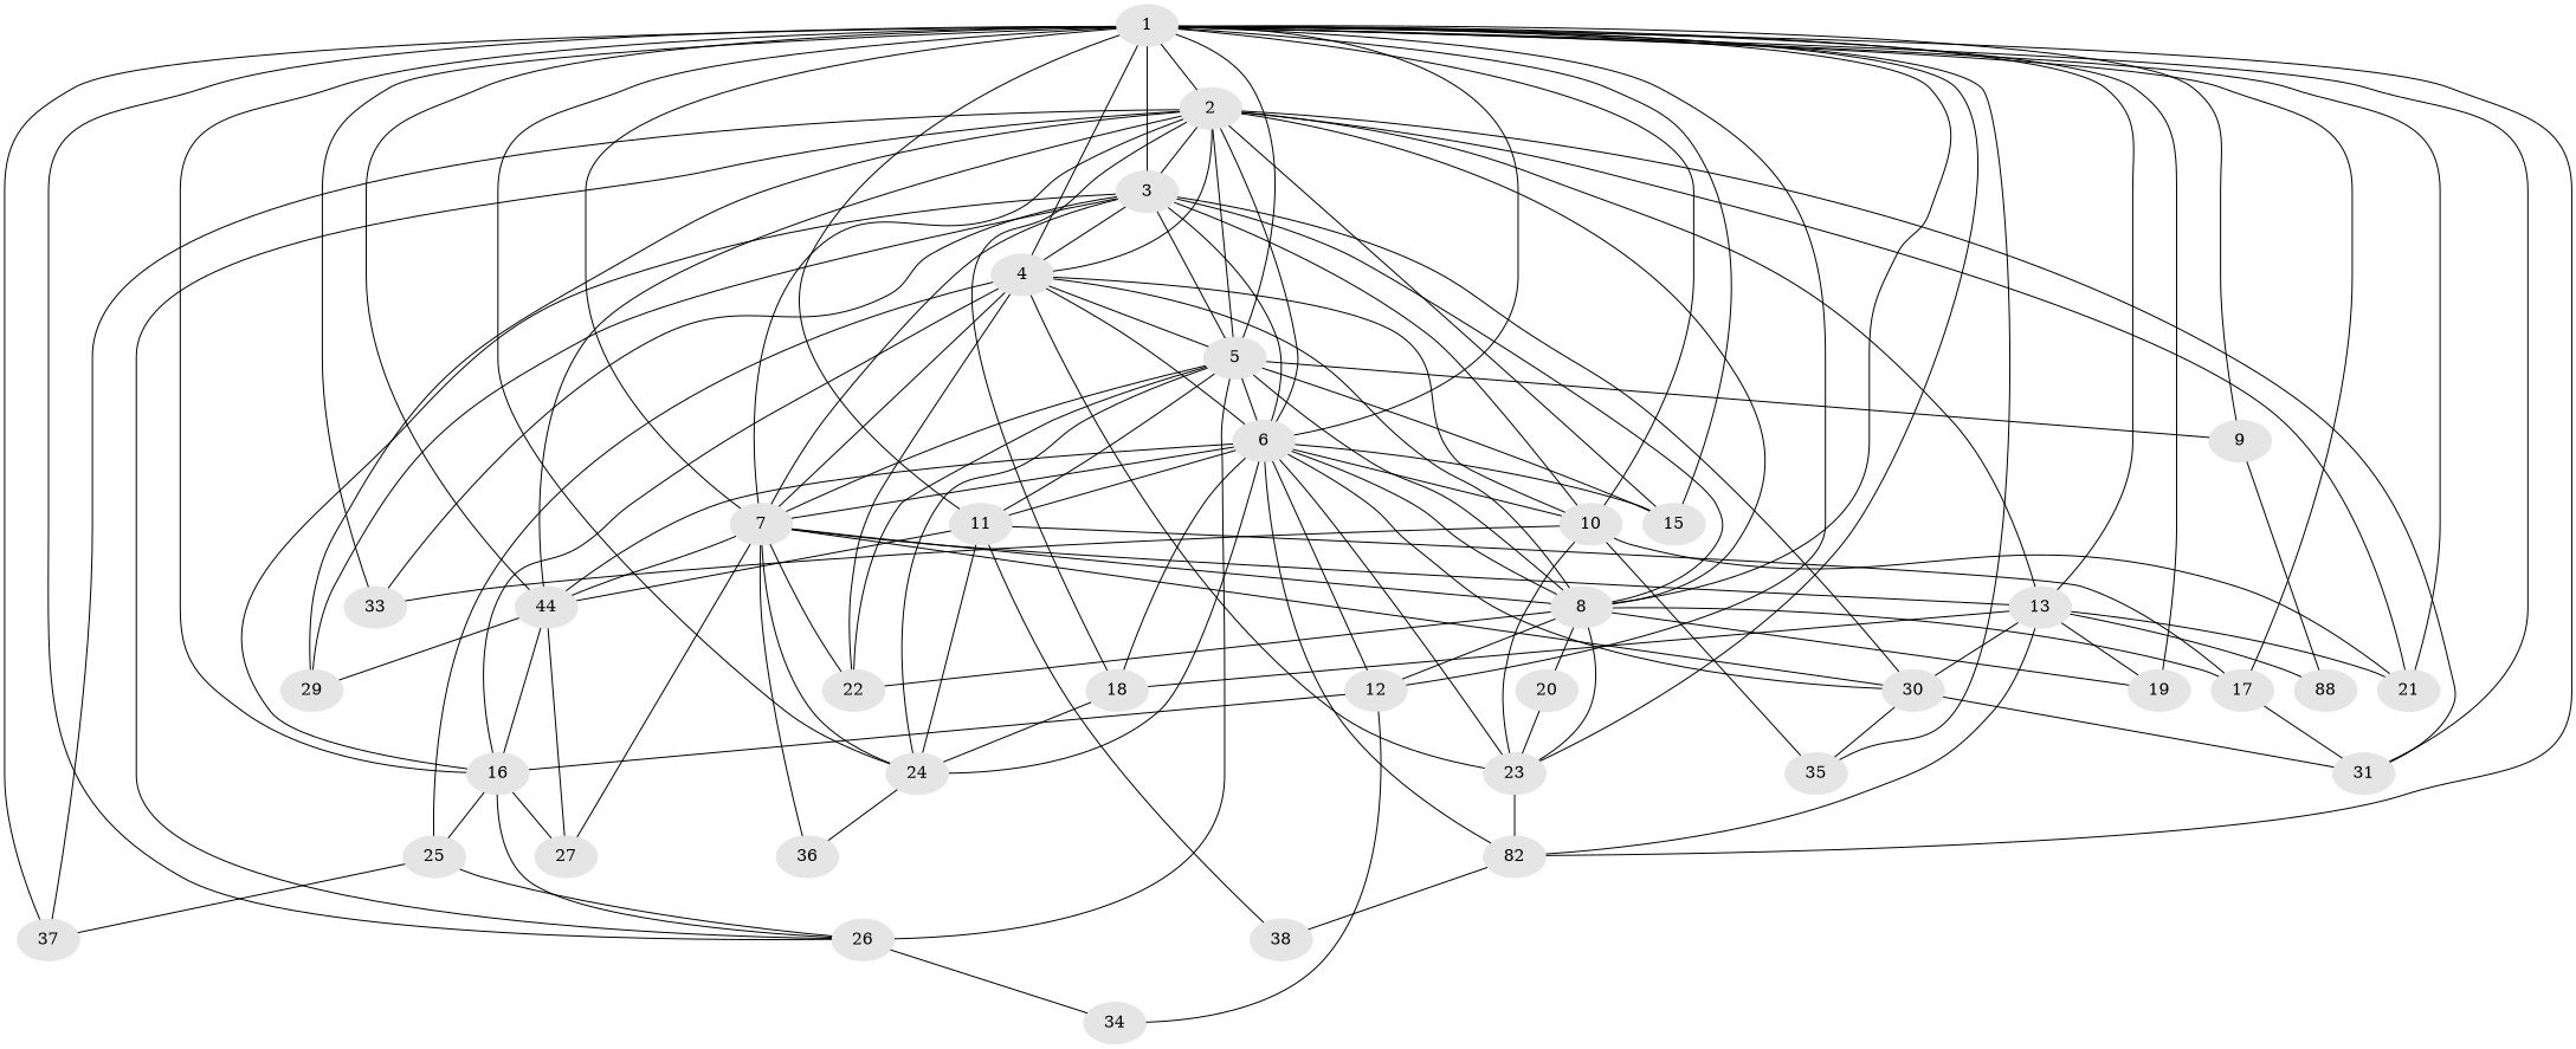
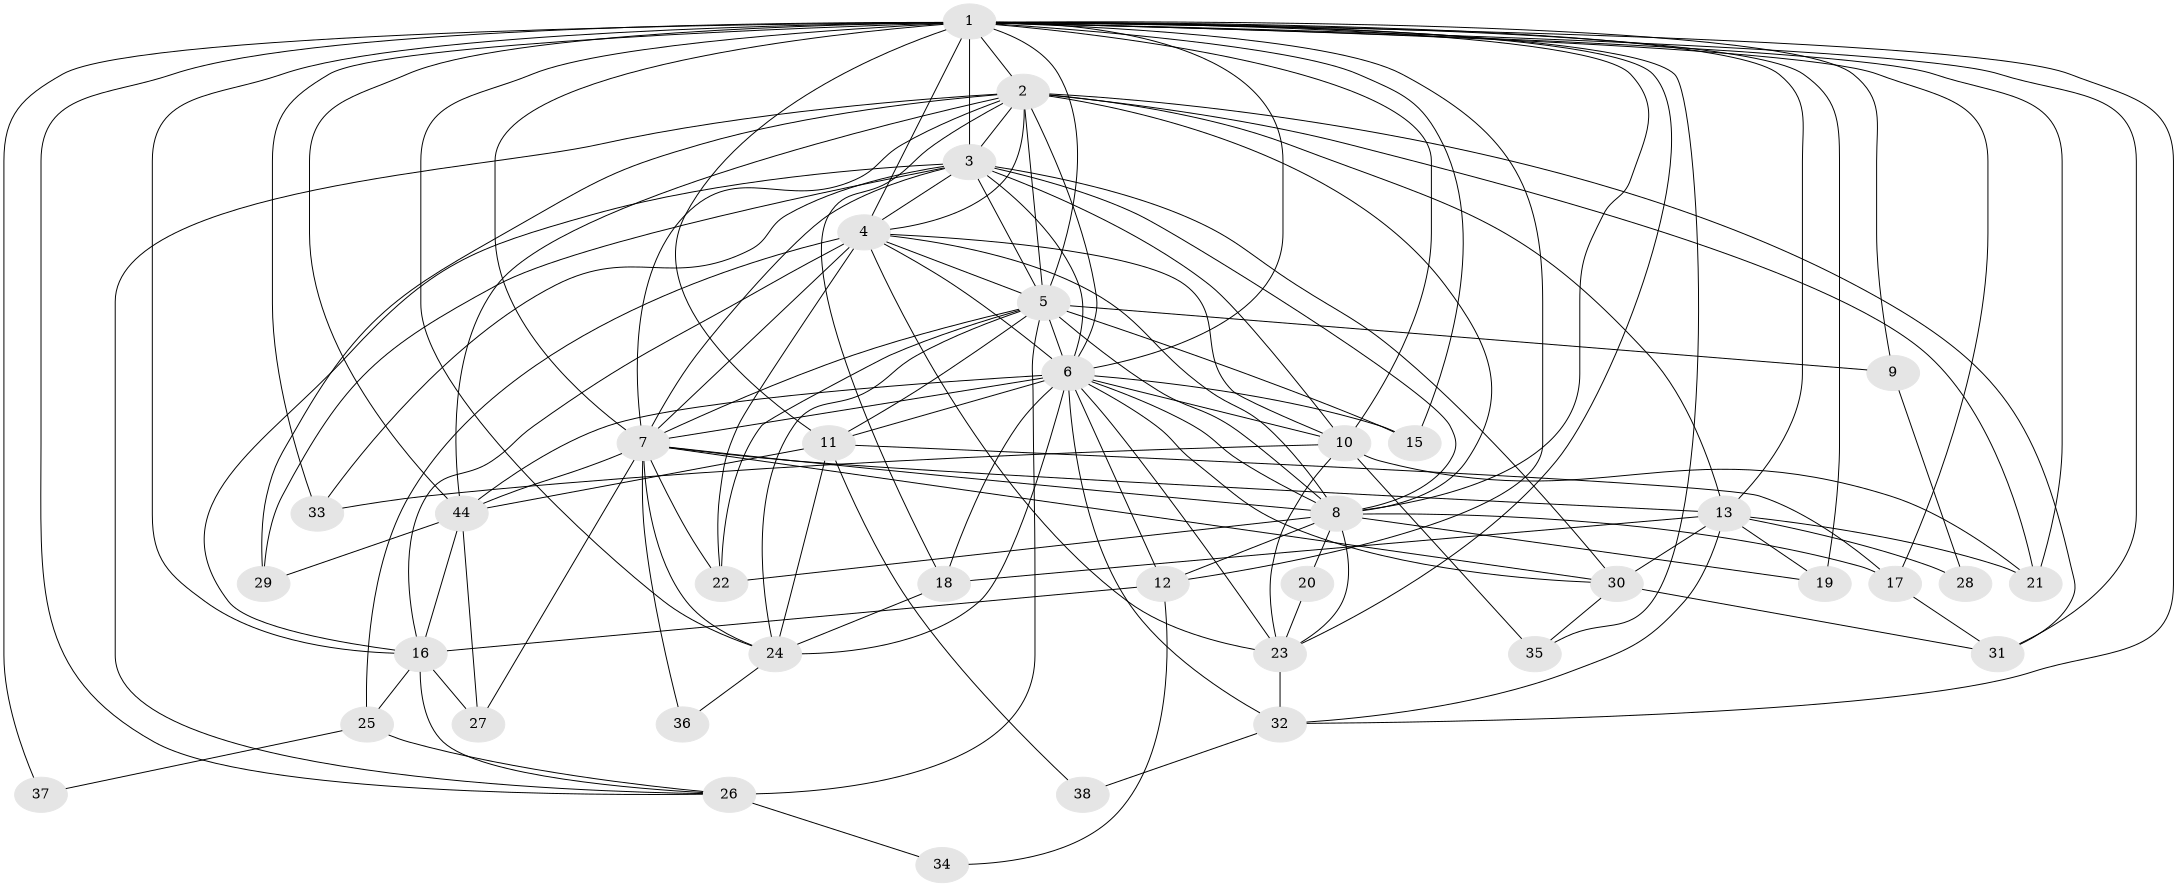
  graph {
    node [color=gray90 style=filled]
    edge [weight=1.0]
    1
    2
    3
    4
    5
    6
    7
    8
    9
    10
    11
    12
    13
    n14 [label=44]
    15
    16
    17
    19
    21
    23
    24
    26
    31
-   32 [label=82]
+   32
    33
    35
    37
    18
    29
    30
    22
    25
    27
    36
    20
-   28 [label=88]
+   28
    38
    34
    1 -- 2 [weight=2.0]
    1 -- 3 [weight=2.0]
    1 -- 4 [weight=19.0]
    1 -- 5 [weight=7.0]
    1 -- 6 [weight=3.0]
    1 -- 7 [weight=3.0]
    1 -- 8 [weight=2.0]
    1 -- 9 [weight=3.0]
    1 -- 10 [weight=2.0]
    1 -- 11 [weight=3.0]
    1 -- 12
    1 -- 13
    1 -- n14 [weight=2.0]
    1 -- 15
    1 -- 16 [weight=2.0]
    1 -- 17 [weight=3.0]
    1 -- 19 [weight=4.0]
    1 -- 21
    1 -- 23
    1 -- 24
    1 -- 26
    1 -- 31
    1 -- 32
    1 -- 33 [weight=2.0]
    1 -- 35
    1 -- 37
    2 -- 3 [weight=2.0]
    2 -- 4 [weight=2.0]
    2 -- 5
    2 -- 6
    2 -- 7 [weight=2.0]
    2 -- 8
    2 -- 13 [weight=5.0]
    2 -- n14 [weight=2.0]
-   2 -- 15
    2 -- 21
    2 -- 26
    2 -- 31
-   2 -- 37
    2 -- 18
    2 -- 29
    3 -- 4 [weight=3.0]
    3 -- 5
    3 -- 6
    3 -- 7
    3 -- 8
    3 -- 10
    3 -- 16
    3 -- 33
    3 -- 29
    3 -- 30 [weight=2.0]
    4 -- 5 [weight=2.0]
    4 -- 6 [weight=3.0]
    4 -- 7 [weight=2.0]
    4 -- 8 [weight=2.0]
    4 -- 10
    4 -- 16
    4 -- 23
    4 -- 22
    4 -- 25 [weight=2.0]
    5 -- 6 [weight=2.0]
    5 -- 7
    5 -- 8
    5 -- 9
    5 -- 11
    5 -- 15
    5 -- 24
    5 -- 26 [weight=3.0]
    5 -- 22 [weight=3.0]
    6 -- 7
    6 -- 8 [weight=2.0]
    6 -- 10
    6 -- 11
    6 -- 12
    6 -- n14 [weight=3.0]
    6 -- 15
    6 -- 23
    6 -- 24
    6 -- 32
    6 -- 18 [weight=3.0]
    6 -- 30
    7 -- 8
    7 -- 13
    7 -- n14
    7 -- 24
    7 -- 30
    7 -- 22
    7 -- 27
    7 -- 36
    8 -- 12
    8 -- 17
    8 -- 19
    8 -- 23
    8 -- 22
    8 -- 20
    9 -- 28
    10 -- 21
    10 -- 23
    10 -- 33
    10 -- 35 [weight=2.0]
    11 -- n14
    11 -- 17
    11 -- 24
    11 -- 38
    12 -- 16
    12 -- 34
    13 -- 19
    13 -- 21
    13 -- 32
    13 -- 18 [weight=2.0]
    13 -- 30
    13 -- 28
    n14 -- 16
    n14 -- 29
    n14 -- 27
    16 -- 26
    16 -- 25
    16 -- 27
    17 -- 31
    23 -- 32
    24 -- 36
    26 -- 34
    32 -- 38
    18 -- 24
    30 -- 31
    30 -- 35
    25 -- 26
    25 -- 37
    20 -- 23
  }
